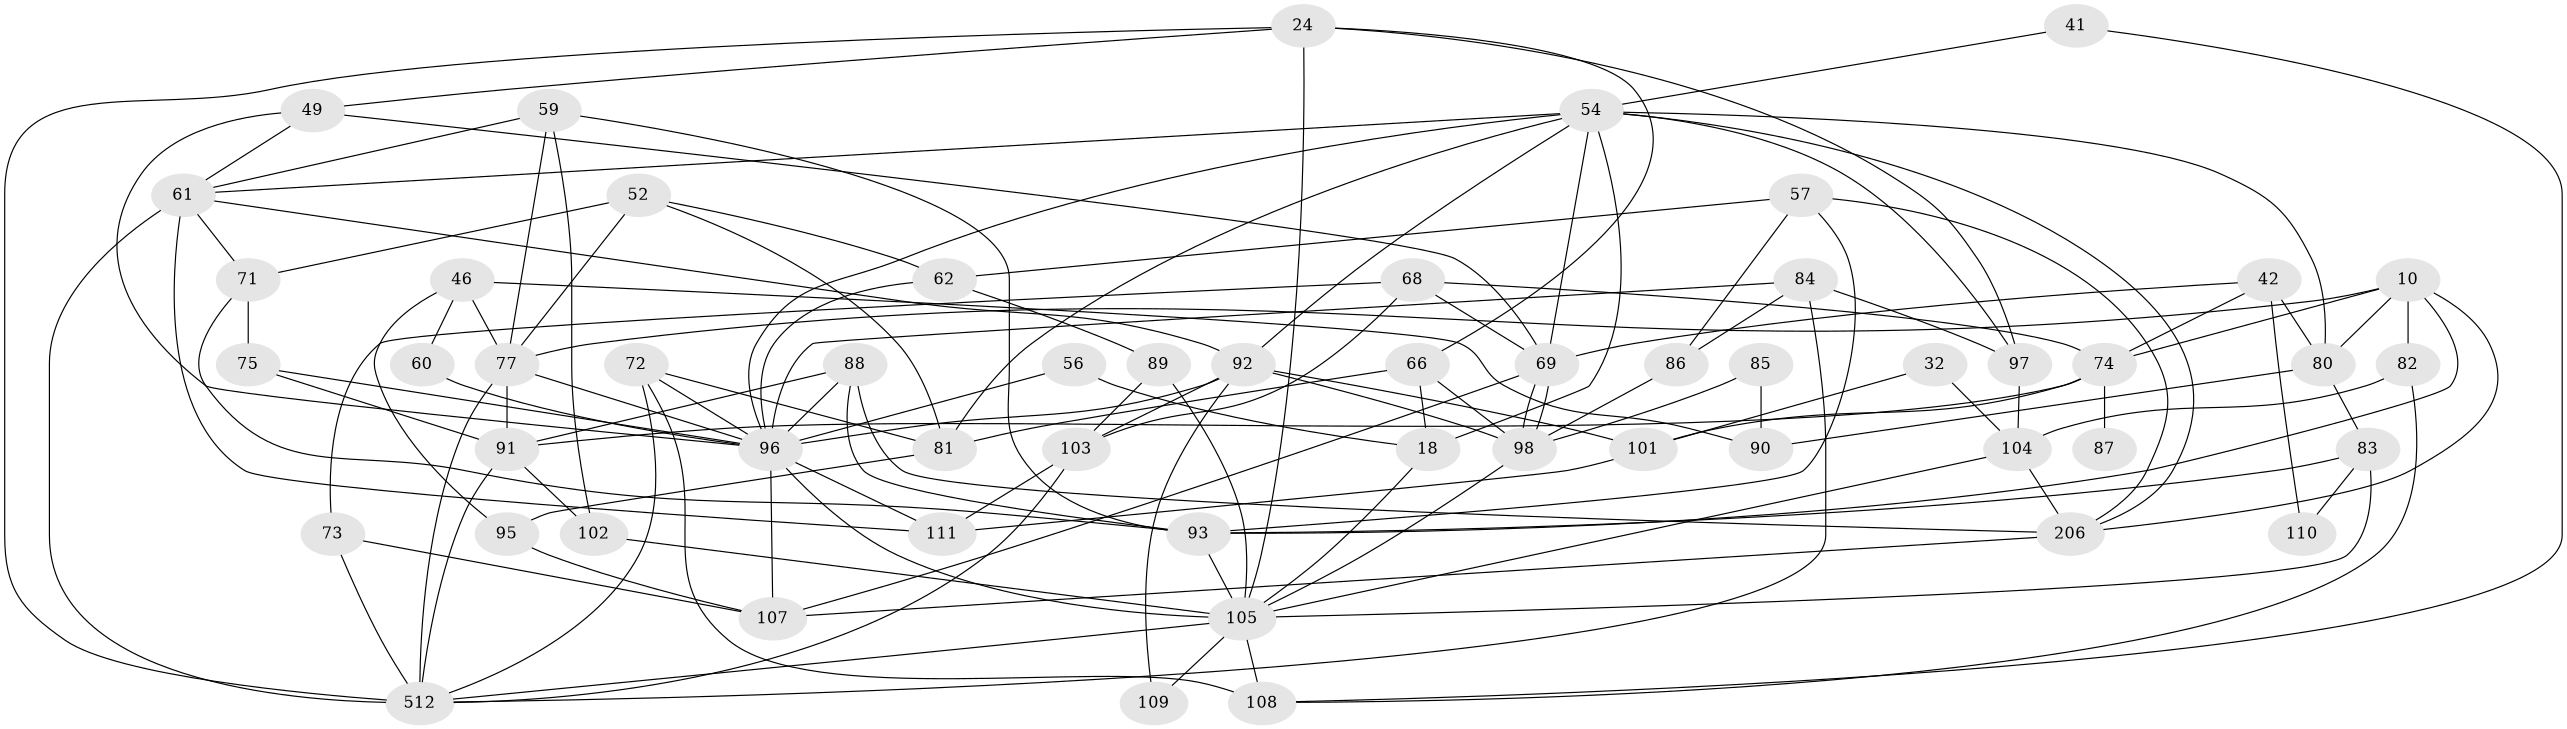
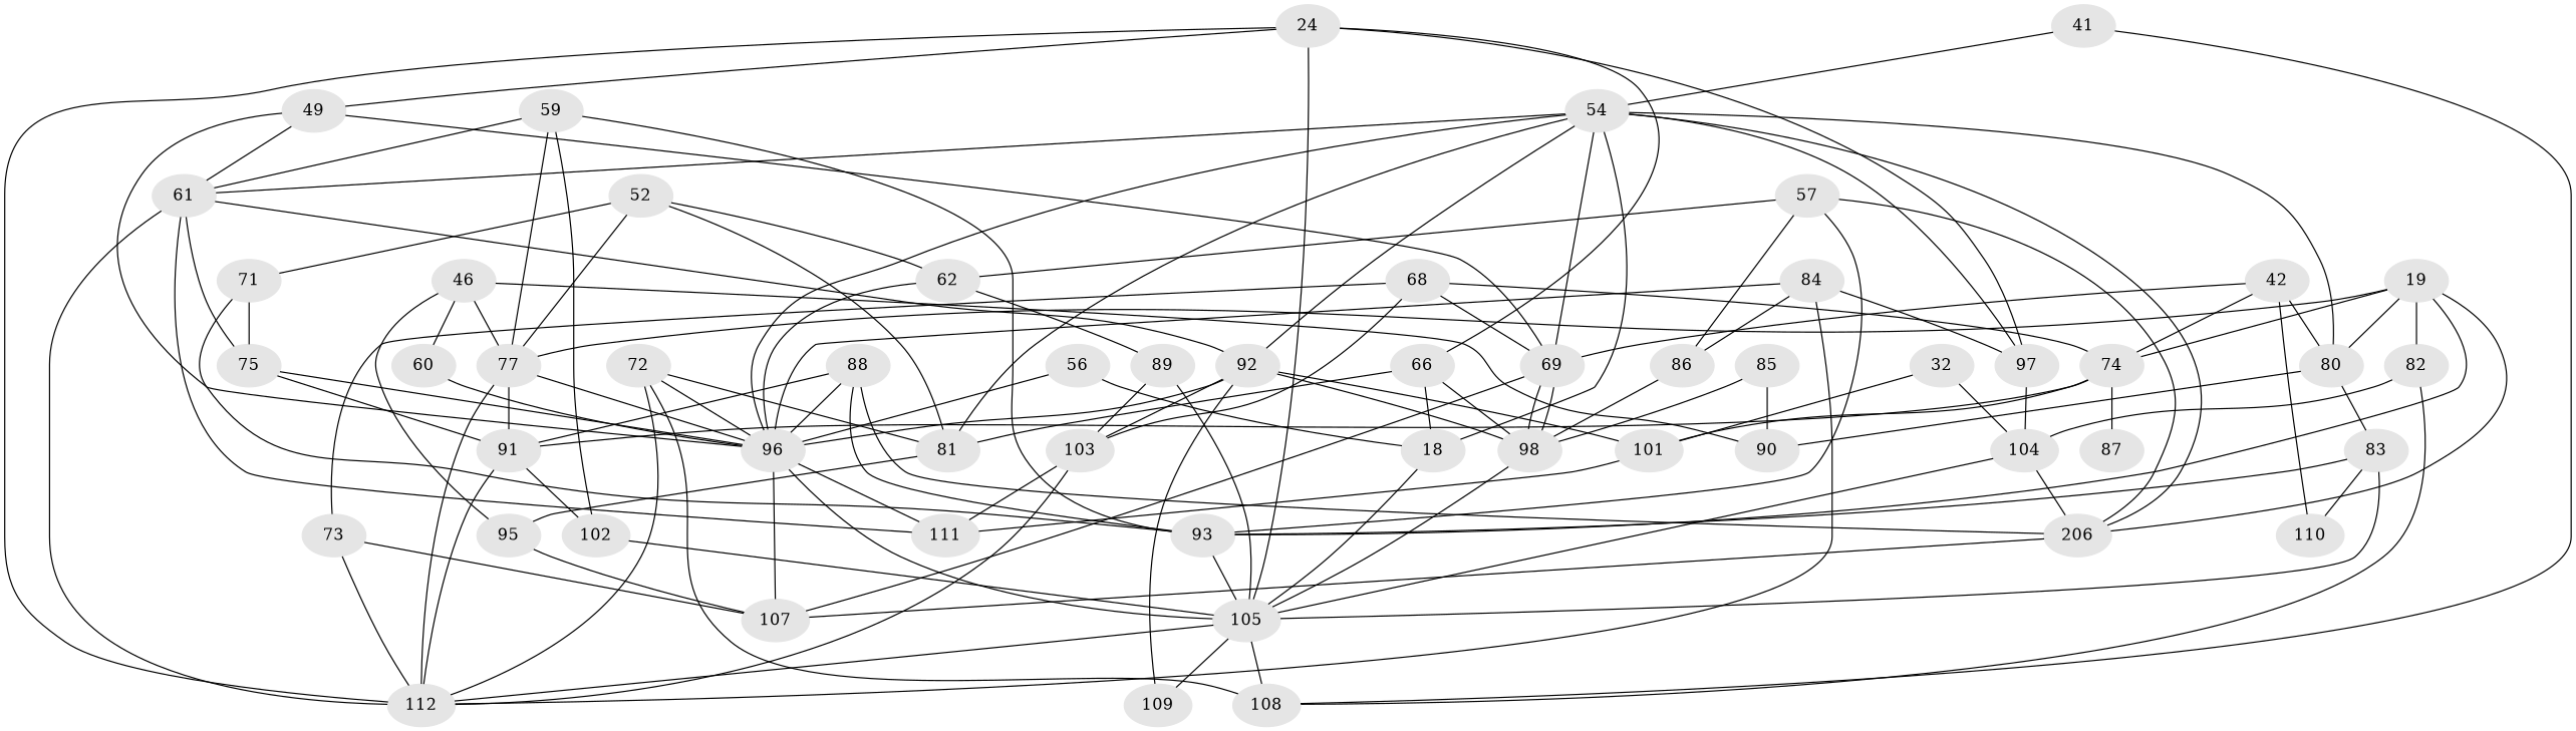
  graph {
    node [color=gray90 style=filled]
-   19 [super="+10" label=10]
+   19 [super="+10"]
    74 [super="+11"]
    77 [super="+58"]
    80 [super="+27"]
    82
    93 [super="+17+70"]
    n7 [label=206 super="+51"]
    91 [super="+53+63"]
    87
    101
-   112 [super="+16+79+36" label=512]
+   112 [super="+16+79+36"]
    96 [super="+13+44+67+65"]
    90
    83
    104
    108
    105 [super="+34+99"]
    107 [super="+43+100"]
    49 [super="+15"]
    69 [super="+2"]
    61 [super="+18"]
    24
    66 [super="+26"]
    97 [super="+21"]
    81
    n26 [label=18 super="+28"]
    98 [super="+23"]
    109
    102
    32
    54 [super="+22+33"]
    92 [super="+64+55"]
    41
    42
    110
    46 [super="+37"]
    60
    95
    71
    111
    52
    62
    89 [super="+45"]
    75
    103 [super="+38+39"]
    56
    57
    86 [super="+3"]
    59
    68
    73 [super="+25"]
    72 [super="+7"]
    84 [super="+40"]
    85
    88
    19 -- 74
    19 -- 77
    19 -- 80
    19 -- 82
    19 -- 93 [weight=2]
    19 -- n7
    74 -- 91 [weight=3]
    74 -- 87
    74 -- 101
    77 -- 91
    77 -- 112 [weight=3]
    77 -- 96 [weight=2]
    80 -- 90
    80 -- 83
    82 -- 104
    82 -- 108
    93 -- 105
    n7 -- 107
    91 -- 112 [weight=2]
    91 -- 102
    101 -- 111
    96 -- 105 [weight=3]
    96 -- 107 [weight=2]
    96 -- 111
    83 -- 93
    83 -- 105
    83 -- 110
    104 -- n7
    104 -- 105
    105 -- 112 [weight=3]
    105 -- 108
    105 -- 109
    49 -- 96
    49 -- 69
    49 -- 61
    69 -- 107
    69 -- 98 [weight=2]
    69 -- 98
    61 -- 112 [weight=4]
    61 -- 92
-   61 -- 71
+   61 -- 75
    61 -- 111
    24 -- 112
    24 -- 105 [weight=2]
    24 -- 49
    24 -- 66
    24 -- 97
    66 -- 81
    66 -- n26
    66 -- 98 [weight=2]
    97 -- 104
    81 -- 95
    n26 -- 105
    98 -- 105 [weight=2]
    102 -- 105
    32 -- 101
    32 -- 104
    54 -- 80
    54 -- n7
    54 -- 96
    54 -- 69
    54 -- 61
    54 -- 97
    54 -- 81
    54 -- n26 [weight=3]
    54 -- 92 [weight=2]
    92 -- 101
    92 -- 96 [weight=3]
    92 -- 98
    92 -- 109
    92 -- 103 [weight=2]
    41 -- 108
    41 -- 54
    42 -- 74
    42 -- 80
    42 -- 69
    42 -- 110
    46 -- 77 [weight=2]
    46 -- 90
    46 -- 60
    46 -- 95
    60 -- 96
    95 -- 107
    71 -- 93
    71 -- 75
    52 -- 77
    52 -- 81
    52 -- 71
    52 -- 62
    62 -- 96
    62 -- 89
    89 -- 105
    89 -- 103 [weight=2]
    75 -- 91
    75 -- 96
    103 -- 112
    103 -- 111
    56 -- 96
    56 -- n26
    57 -- 93
    57 -- n7
    57 -- 62
    57 -- 86
    86 -- 98
    59 -- 77
    59 -- 93
    59 -- 61
    59 -- 102
    68 -- 74
    68 -- 69
    68 -- 103
    68 -- 73
    73 -- 112 [weight=2]
    73 -- 107
    72 -- 112
    72 -- 96 [weight=2]
    72 -- 108
    72 -- 81
    84 -- 112 [weight=3]
    84 -- 96
    84 -- 97
    84 -- 86
    85 -- 90
    85 -- 98
    88 -- 93
    88 -- n7
    88 -- 91
    88 -- 96
  }
